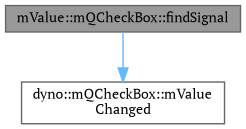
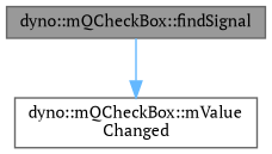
  digraph {
    rankdir=TB
    fontname="PT Serif"
    node [fontname="PT Serif" fontsize=10 shape=box style=filled]
-   n1 [color=gray40 fillcolor=grey60 fontcolor=black height=0.2 label="mValue::mQCheckBox::findSignal" width=0.4]
+   n1 [color=gray40 fillcolor=grey60 fontcolor=black height=0.2 label="dyno::mQCheckBox::findSignal" width=0.4]
    n2 [color=grey40 fillcolor=white height=0.2 label="dyno::mQCheckBox::mValue\lChanged" width=0.4]
    n1 -> n2 [color=steelblue1 fontname="PT Serif" fontsize=10 labelfontname=Helvetica labelfontsize=10 style=solid]
  }
